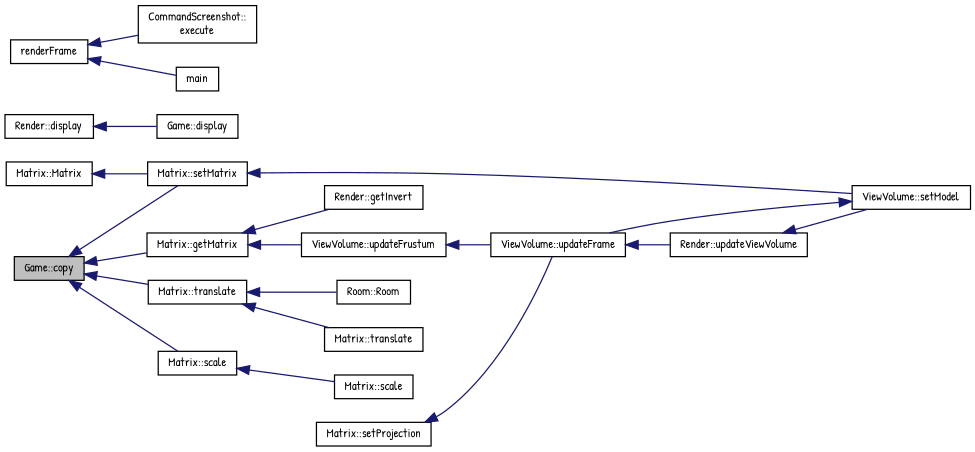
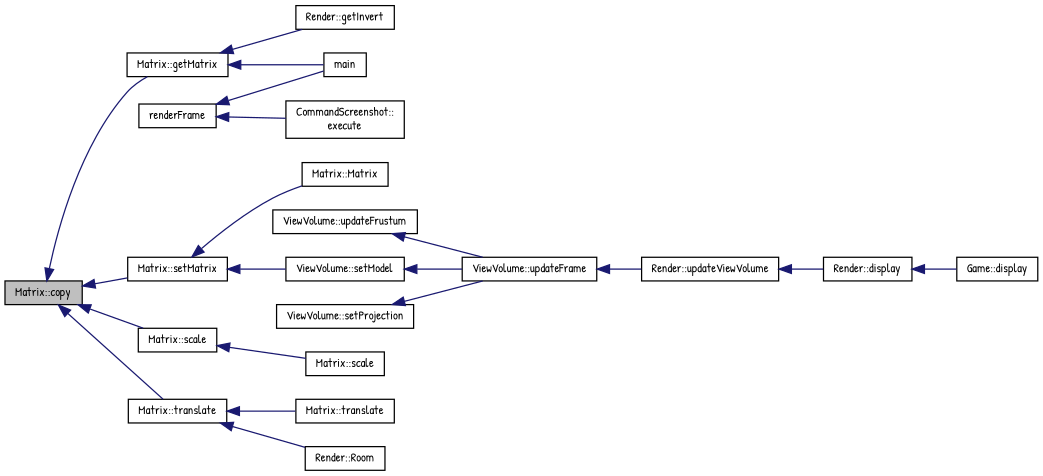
  digraph {
    fontname="Patrick Hand"
    rankdir=LR
    node [color=black fillcolor=white fontname="Patrick Hand" fontsize=10 shape=record style=filled]
    edge [color=midnightblue dir=back fontname="Patrick Hand" fontsize=10 labelfontname=Helvetica labelfontsize=10 style=solid]
-   n1 [fillcolor=grey75 fontcolor=black height=0.2 label="Game::copy" width=0.4]
+   n1 [fillcolor=grey75 fontcolor=black height=0.2 label="Matrix::copy" width=0.4]
    n2 [height=0.2 label="Matrix::getMatrix" width=0.4]
    n3 [height=0.2 label="Matrix::setMatrix" width=0.4]
    n4 [height=0.2 label="Matrix::scale" width=0.4]
    n5 [height=0.2 label="Matrix::translate" width=0.4]
    n6 [height=0.2 label="Render::getInvert" width=0.4]
    n7 [height=0.2 label="ViewVolume::updateFrustum" width=0.4]
    n8 [height=0.2 label="Matrix::Matrix" width=0.4]
    n9 [height=0.2 label="ViewVolume::setModel" width=0.4]
    n10 [height=0.2 label="Matrix::scale" width=0.4]
    n11 [height=0.2 label="Matrix::translate" width=0.4]
-   n12 [height=0.2 label="Room::Room" width=0.4]
+   n12 [height=0.2 label="Render::Room" width=0.4]
    n13 [height=0.2 label="ViewVolume::updateFrame" width=0.4]
    n14 [height=0.2 label="Render::updateViewVolume" width=0.4]
    n15 [height=0.2 label="Render::display" width=0.4]
    n16 [height=0.2 label="Game::display" width=0.4]
    n17 [height=0.2 label=renderFrame width=0.4]
    n18 [height=0.2 label="CommandScreenshot::\lexecute" width=0.4]
    n19 [height=0.2 label=main width=0.4]
-   n20 [height=0.2 label="Matrix::setProjection" width=0.4]
+   n20 [height=0.2 label="ViewVolume::setProjection" width=0.4]
    n1 -> n2
    n1 -> n3
    n1 -> n4
    n1 -> n5
    n2 -> n6
-   n2 -> n7
-   n8 -> n3
+   n2 -> n19
+   n3 -> n8
    n3 -> n9
    n4 -> n10
    n5 -> n11
    n5 -> n12
    n7 -> n13
    n9 -> n13
    n13 -> n14
-   n14 -> n9
+   n14 -> n15
    n15 -> n16
    n17 -> n18
    n17 -> n19
    n20 -> n13
  }
